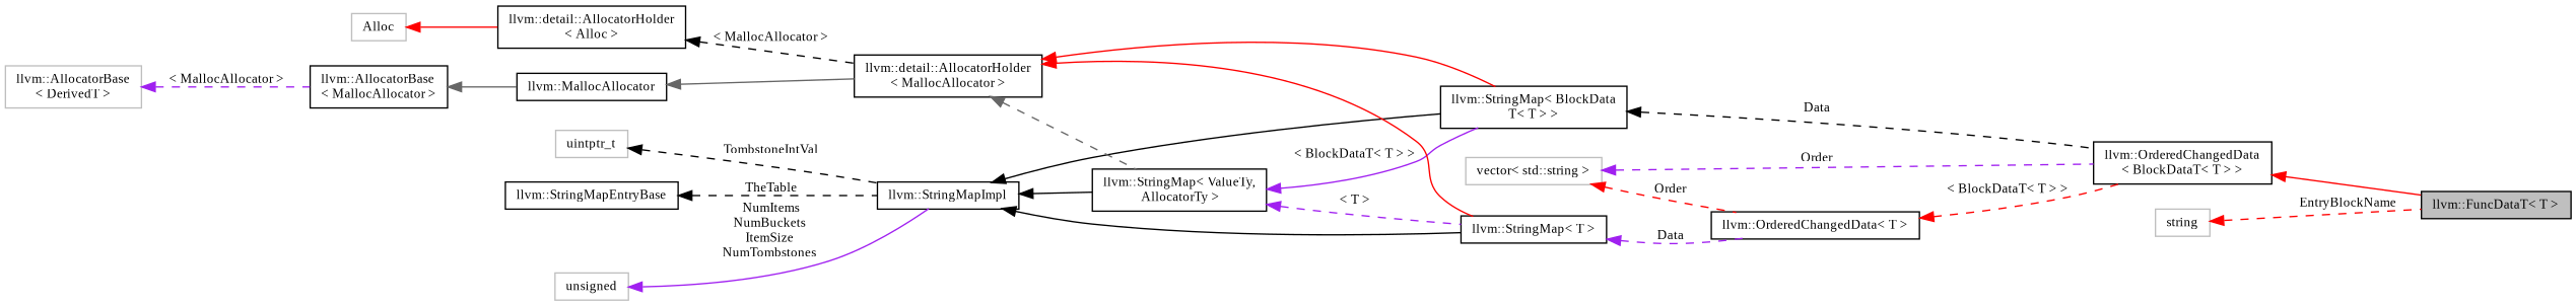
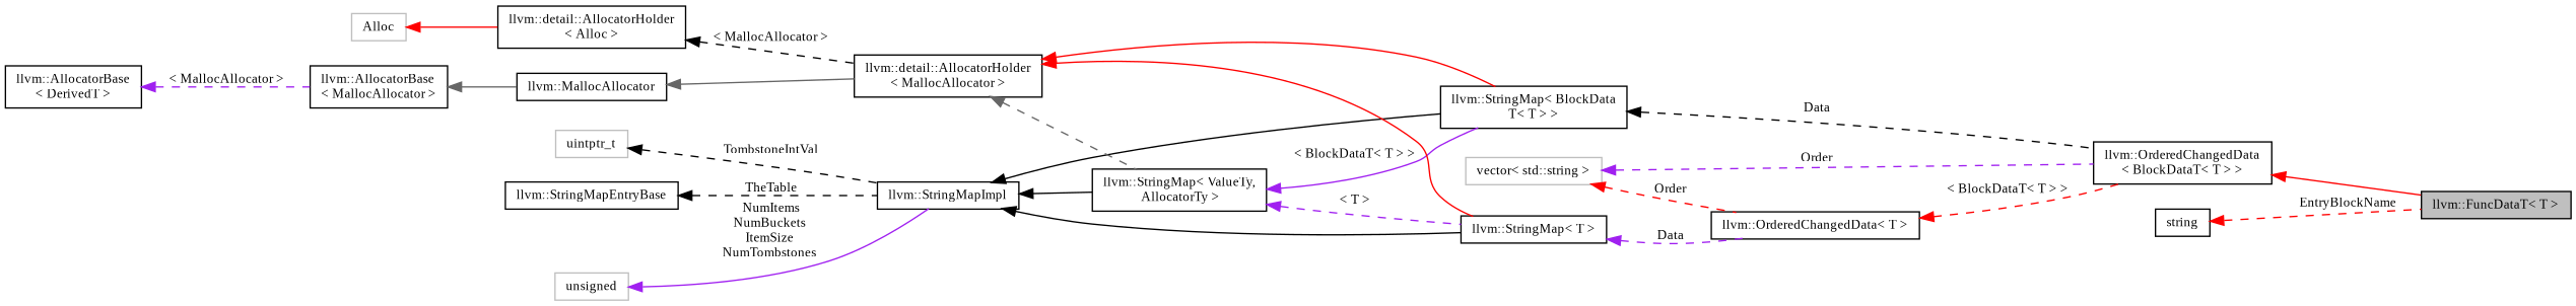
  digraph {
    fontname="Liberation Serif"
    rankdir=LR
    node [color=black fontname="Liberation Serif" fontsize=10 shape=record]
    edge [color=red dir=back fontname="Liberation Serif" fontsize=10 labelfontname=Helvetica labelfontsize=10 style=dashed]
    n1 [fillcolor=grey75 fontcolor=black height=0.2 label="llvm::FuncDataT\< T \>" style=filled width=0.4]
    n2 [height=0.2 label="llvm::OrderedChangedData\l\< BlockDataT\< T \> \>" width=0.4]
    n3 [color=grey75 height=0.2 label="vector\< std::string \>" width=0.4]
    n4 [height=0.2 label="llvm::OrderedChangedData\< T \>" width=0.4]
    n5 [height=0.2 label="llvm::StringMap\< BlockData\lT\< T \> \>" width=0.4]
    n6 [height=0.2 label="llvm::StringMapImpl" width=0.4]
    n7 [height=0.2 label="llvm::StringMap\< ValueTy,\l AllocatorTy \>" width=0.4]
    n8 [height=0.2 label="llvm::StringMap\< T \>" width=0.4]
    n9 [height=0.2 label="llvm::StringMapEntryBase" width=0.4]
    n10 [color=grey75 height=0.2 label=unsigned width=0.4]
    n11 [color=grey75 height=0.2 label=uintptr_t width=0.4]
    n12 [height=0.2 label="llvm::detail::AllocatorHolder\l\< MallocAllocator \>" width=0.4]
    n13 [height=0.2 label="llvm::MallocAllocator" width=0.4]
    n14 [height=0.2 label="llvm::AllocatorBase\l\< MallocAllocator \>" width=0.4]
-   n15 [color=grey75 height=0.2 label="llvm::AllocatorBase\l\< DerivedT \>" width=0.4]
+   n15 [height=0.2 label="llvm::AllocatorBase\l\< DerivedT \>" width=0.4]
    n16 [height=0.2 label="llvm::detail::AllocatorHolder\l\< Alloc \>" width=0.4]
    n17 [color=grey75 height=0.2 label=Alloc width=0.4]
-   n18 [color=grey75 height=0.2 label=string width=0.4]
+   n18 [height=0.2 label=string width=0.4]
    n2 -> n1 [style=solid]
    n3 -> n2 [color=purple label=" Order"]
    n3 -> n4 [label=" Order"]
    n4 -> n2 [label=" \< BlockDataT\< T \> \>"]
    n5 -> n2 [color=black label=" Data"]
    n6 -> n5 [color=black style=solid]
    n6 -> n7 [color=black style=solid]
    n6 -> n8 [color=black style=solid]
    n7 -> n5 [color=purple label=" \< BlockDataT\< T \> \>" style=solid]
    n7 -> n8 [color=purple label=" \< T \>"]
    n8 -> n4 [color=purple label=" Data"]
    n9 -> n6 [color=black label=" TheTable"]
    n10 -> n6 [color=purple label=" NumItems\nNumBuckets\nItemSize\nNumTombstones" style=solid]
    n11 -> n6 [color=black label=" TombstoneIntVal"]
    n12 -> n5 [style=solid]
    n12 -> n7 [color=gray40]
    n12 -> n8 [style=solid]
    n13 -> n12 [color=gray40 style=solid]
    n14 -> n13 [color=gray40 style=solid]
    n15 -> n14 [color=purple label=" \< MallocAllocator \>"]
    n16 -> n12 [color=black label=" \< MallocAllocator \>"]
    n17 -> n16 [style=solid]
    n18 -> n1 [label=" EntryBlockName"]
  }
